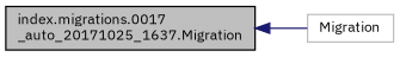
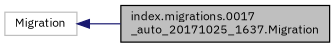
  digraph {
    rankdir=LR
    fontname="IBM Plex Sans"
    node [fontname="IBM Plex Sans" fontsize=10 shape=record style=filled]
    n1 [color=black fillcolor=grey75 fontcolor=black height=0.2 label="index.migrations.0017\l_auto_20171025_1637.Migration" width=0.4]
    n2 [color=grey75 fillcolor=white height=0.2 label=Migration width=0.4]
-   n1 -> n2 [color=midnightblue dir=back fontname="IBM Plex Sans" fontsize=10 labelfontname=Helvetica labelfontsize=10 style=solid]
+   n2 -> n1 [color=midnightblue dir=back fontname="IBM Plex Sans" fontsize=10 labelfontname=Helvetica labelfontsize=10 style=solid]
  }
